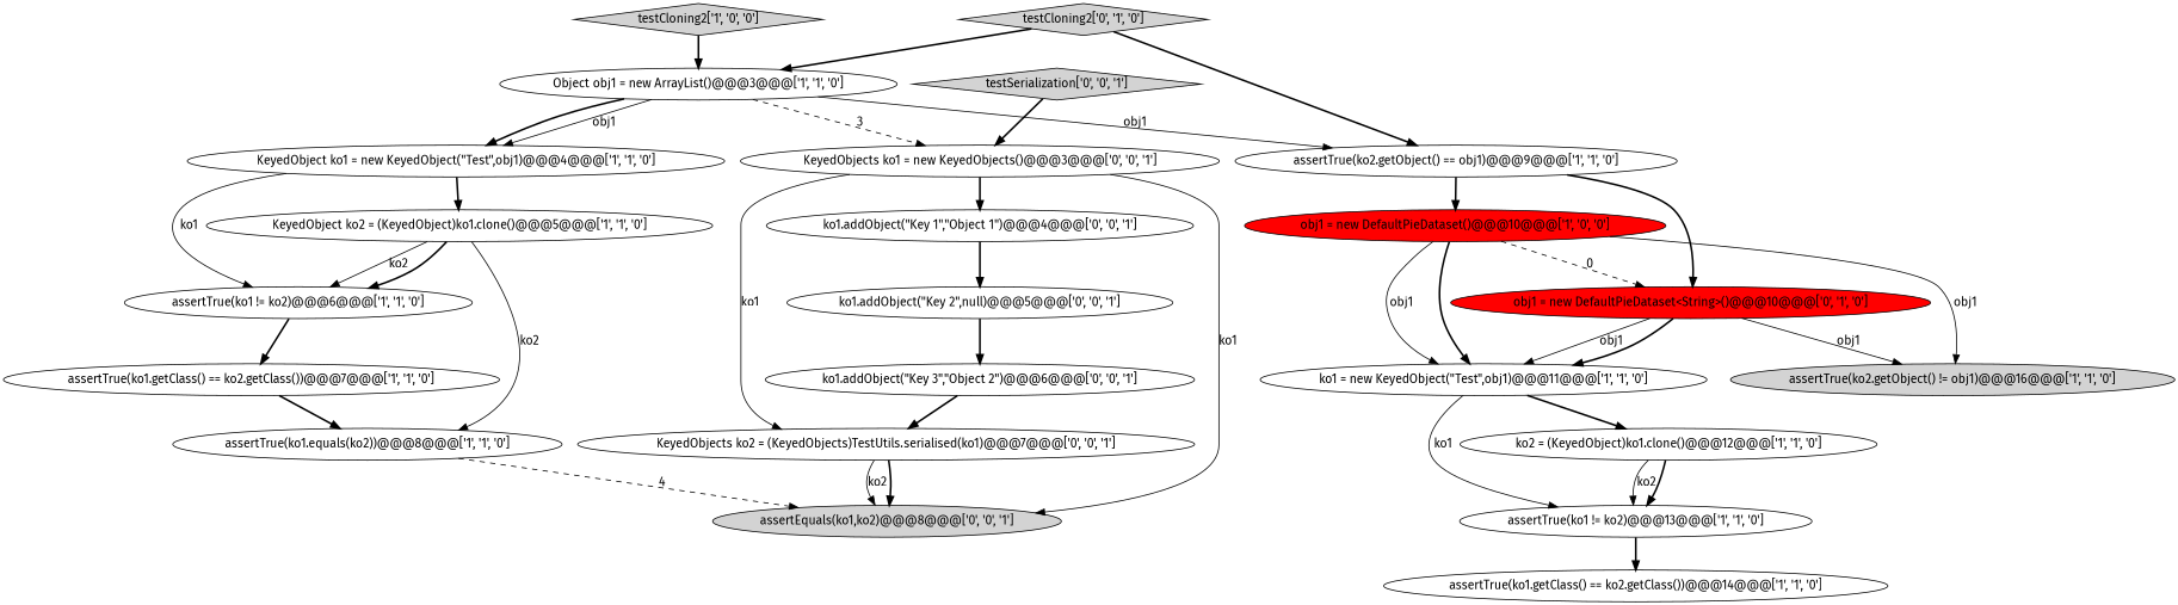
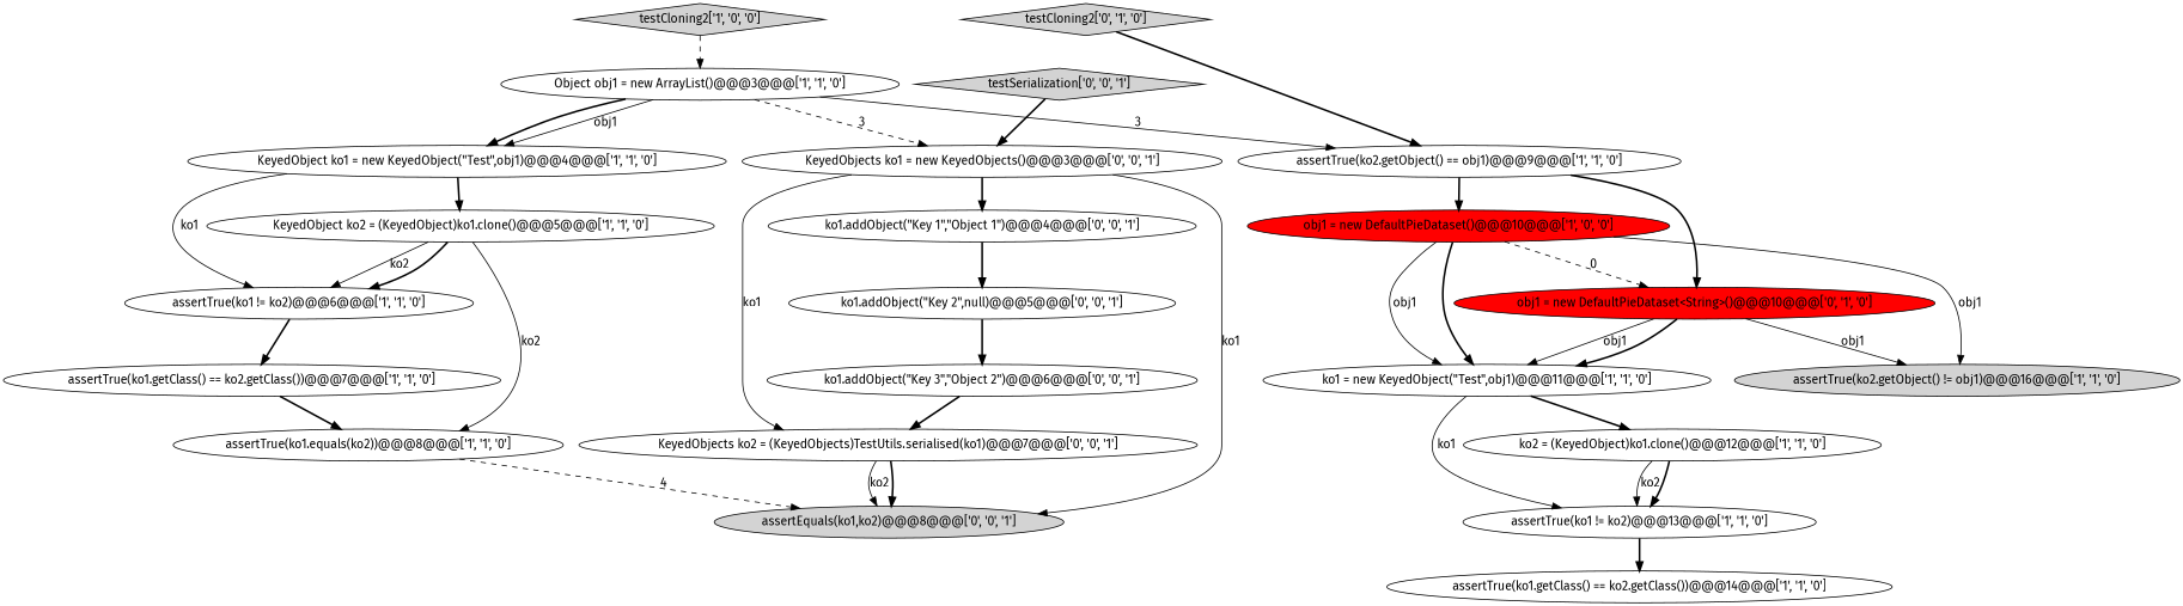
  digraph {
    fontname="Fira Sans"
    node [fillcolor=white fontname="Fira Sans" shape=ellipse style=filled]
    edge [fontname="Fira Sans" style=bold]
    n1 [label="assertTrue(ko1.getClass() == ko2.getClass())@@@14@@@['1', '1', '0']"]
    n2 [label="assertTrue(ko1 != ko2)@@@6@@@['1', '1', '0']"]
    n3 [label="assertTrue(ko1.getClass() == ko2.getClass())@@@7@@@['1', '1', '0']"]
    n4 [label="assertTrue(ko1.equals(ko2))@@@8@@@['1', '1', '0']"]
    n5 [label="KeyedObjects ko2 = (KeyedObjects)TestUtils.serialised(ko1)@@@7@@@['0', '0', '1']"]
    n6 [fillcolor=lightgray label="assertEquals(ko1,ko2)@@@8@@@['0', '0', '1']"]
    n7 [label="assertTrue(ko2.getObject() == obj1)@@@9@@@['1', '1', '0']"]
    n8 [fillcolor=red label="obj1 = new DefaultPieDataset()@@@10@@@['1', '0', '0']"]
    n9 [fillcolor=red label="obj1 = new DefaultPieDataset<String>()@@@10@@@['0', '1', '0']"]
    n10 [label="ko1.addObject(\"Key 1\",\"Object 1\")@@@4@@@['0', '0', '1']"]
    n11 [label="ko1.addObject(\"Key 2\",null)@@@5@@@['0', '0', '1']"]
    n12 [label="ko1.addObject(\"Key 3\",\"Object 2\")@@@6@@@['0', '0', '1']"]
    n13 [fillcolor=lightgray label="assertTrue(ko2.getObject() != obj1)@@@16@@@['1', '1', '0']"]
    n14 [label="ko1 = new KeyedObject(\"Test\",obj1)@@@11@@@['1', '1', '0']"]
    n15 [label="KeyedObject ko2 = (KeyedObject)ko1.clone()@@@5@@@['1', '1', '0']"]
    n16 [label="Object obj1 = new ArrayList()@@@3@@@['1', '1', '0']"]
    n17 [label="KeyedObject ko1 = new KeyedObject(\"Test\",obj1)@@@4@@@['1', '1', '0']"]
    n18 [label="KeyedObjects ko1 = new KeyedObjects()@@@3@@@['0', '0', '1']"]
    n19 [label="ko2 = (KeyedObject)ko1.clone()@@@12@@@['1', '1', '0']"]
    n20 [label="assertTrue(ko1 != ko2)@@@13@@@['1', '1', '0']"]
    n21 [fillcolor=lightgray label="testSerialization['0', '0', '1']" shape=diamond]
    n22 [fillcolor=lightgray label="testCloning2['0', '1', '0']" shape=diamond]
    n23 [fillcolor=lightgray label="testCloning2['1', '0', '0']" shape=diamond]
    n2 -> n3
    n3 -> n4
    n4 -> n6 [label=4 style=dashed]
    n5 -> n6
    n5 -> n6 [label=ko2 style=solid]
    n7 -> n8
    n7 -> n9
    n8 -> n9 [label=0 style=dashed]
    n8 -> n13 [label=obj1 style=solid]
    n8 -> n14 [label=obj1 style=solid]
    n8 -> n14
    n9 -> n13 [label=obj1 style=solid]
    n9 -> n14 [label=obj1 style=solid]
    n9 -> n14
    n10 -> n11
    n11 -> n12
    n12 -> n5
    n14 -> n19
    n14 -> n20 [label=ko1 style=solid]
    n15 -> n2 [label=ko2 style=solid]
    n15 -> n2
    n15 -> n4 [label=ko2 style=solid]
-   n16 -> n7 [label=obj1 style=solid]
+   n16 -> n7 [label=3 style=solid]
    n16 -> n17 [label=obj1 style=solid]
    n16 -> n17
    n16 -> n18 [label=3 style=dashed]
    n17 -> n2 [label=ko1 style=solid]
    n17 -> n15
    n18 -> n5 [label=ko1 style=solid]
    n18 -> n6 [label=ko1 style=solid]
    n18 -> n10
    n19 -> n20 [label=ko2 style=solid]
    n19 -> n20
    n20 -> n1
    n21 -> n18
    n22 -> n7
-   n22 -> n16
-   n23 -> n16
+   n23 -> n16 [style=dashed]
  }
